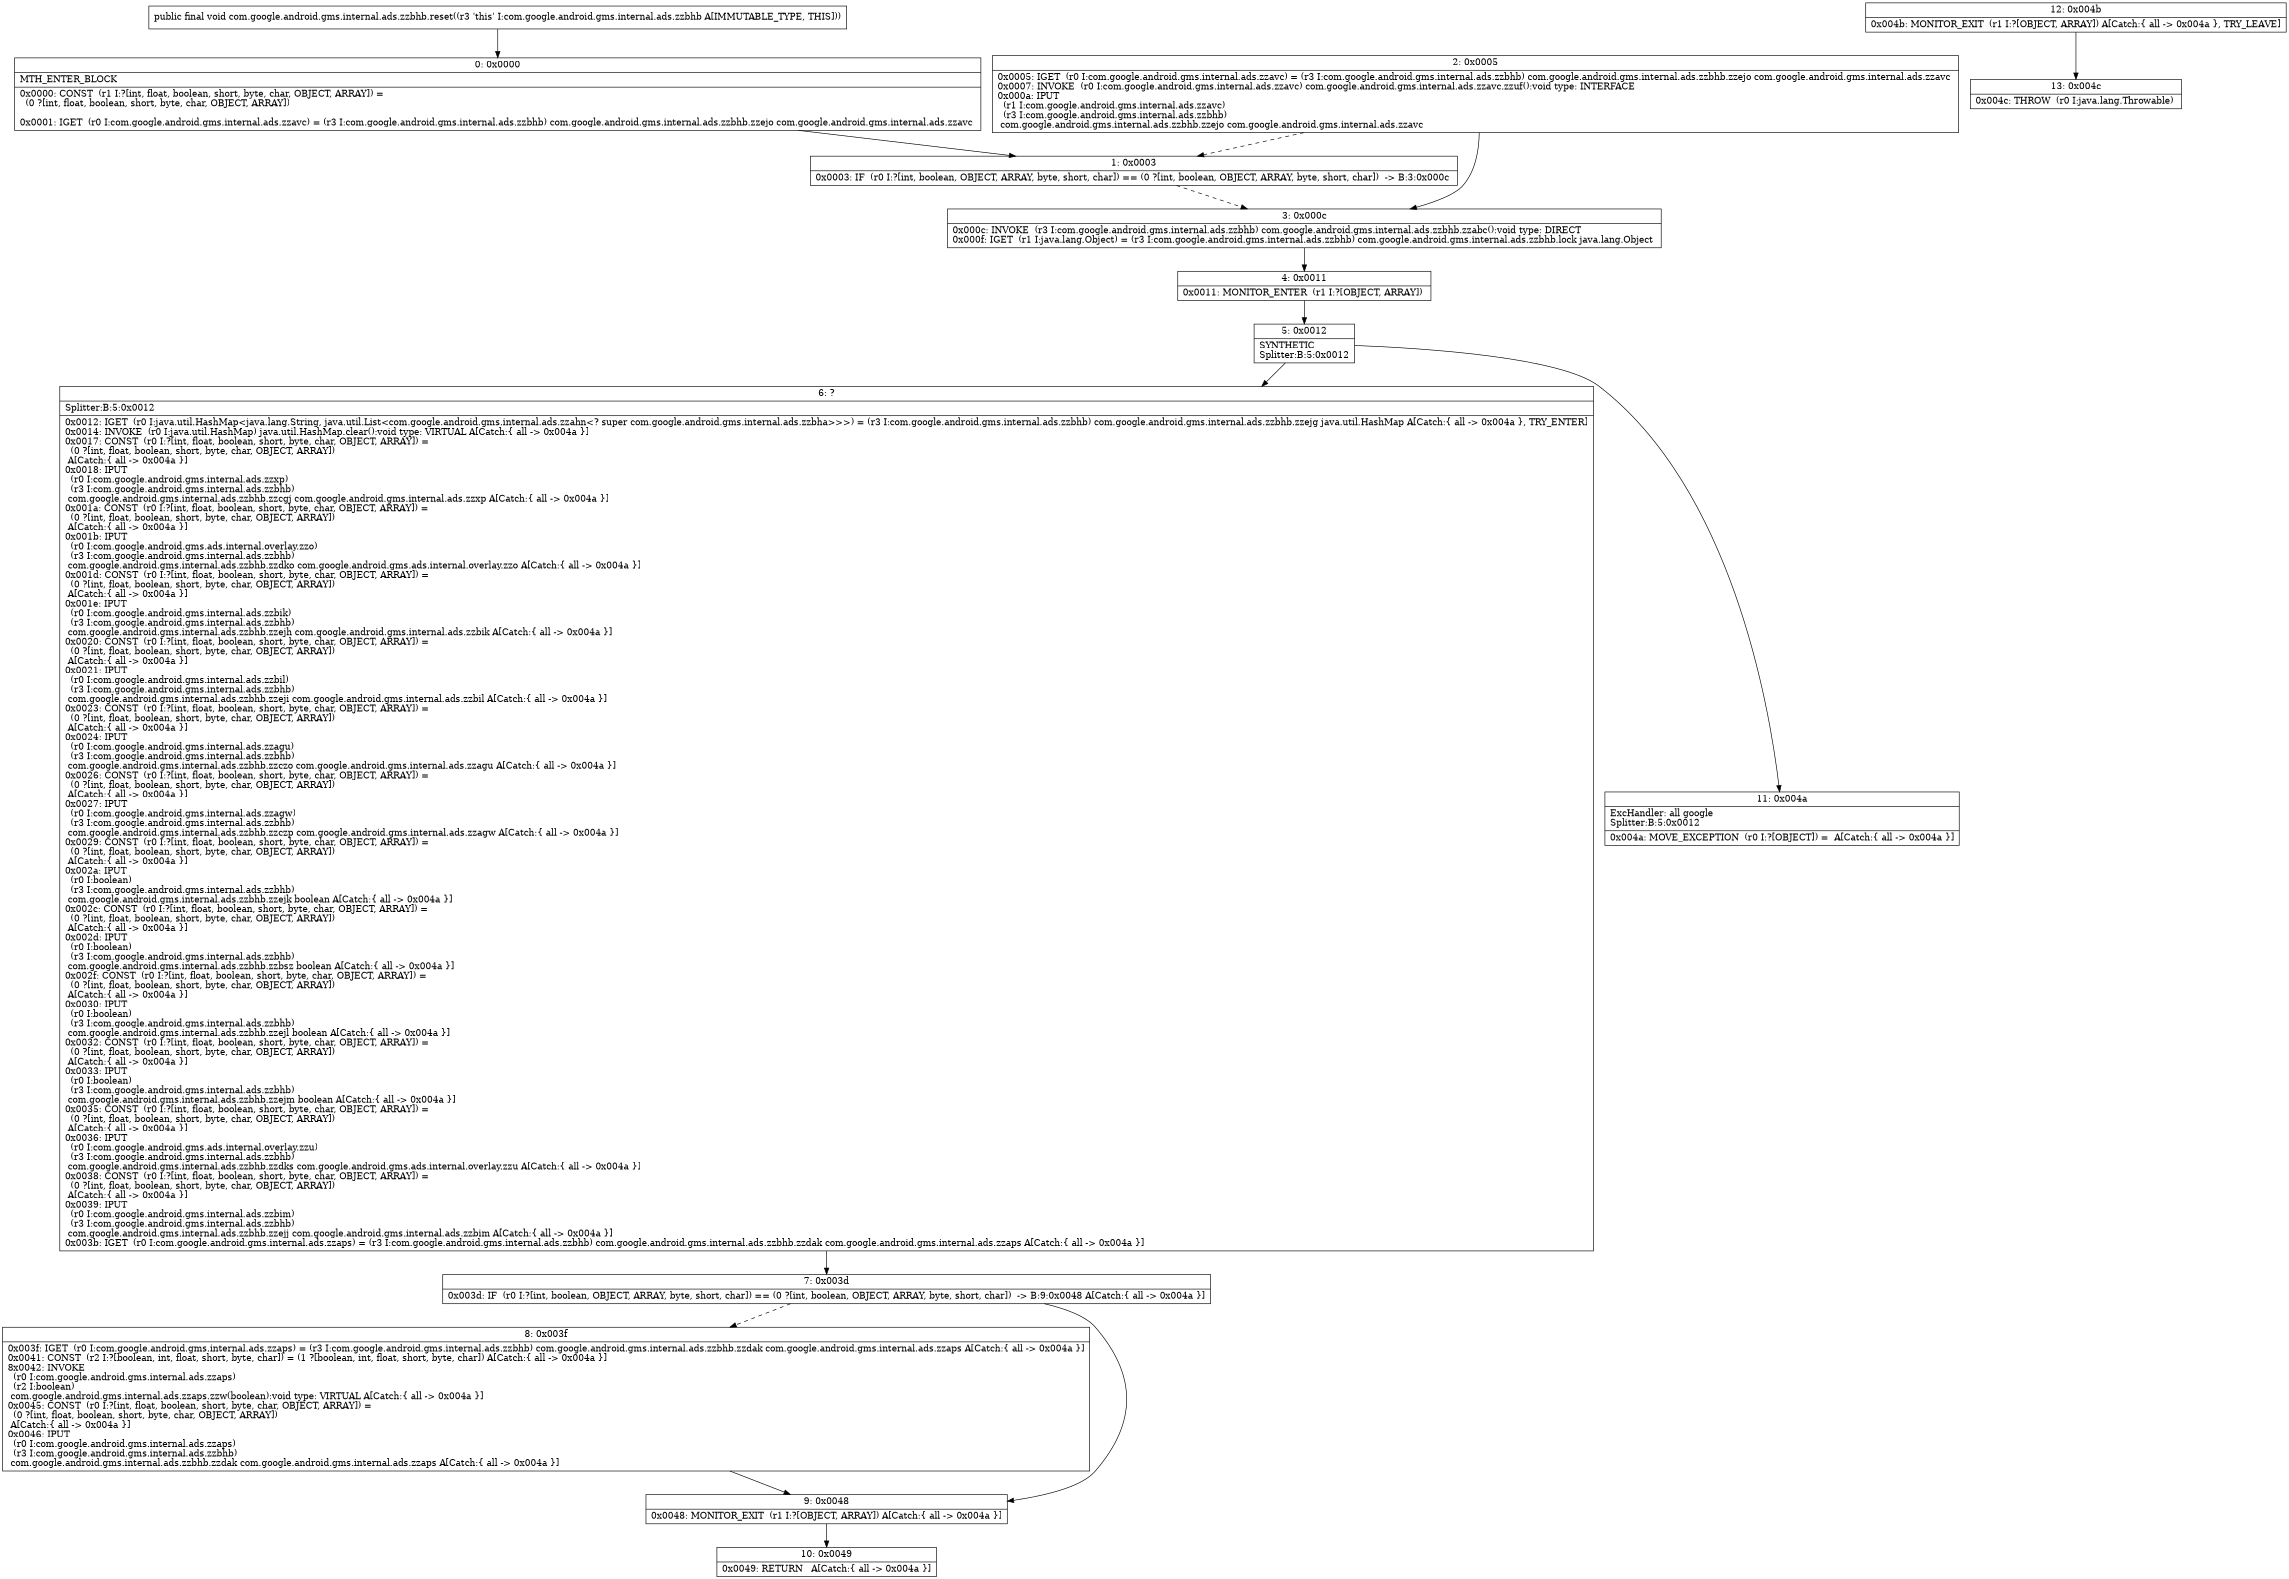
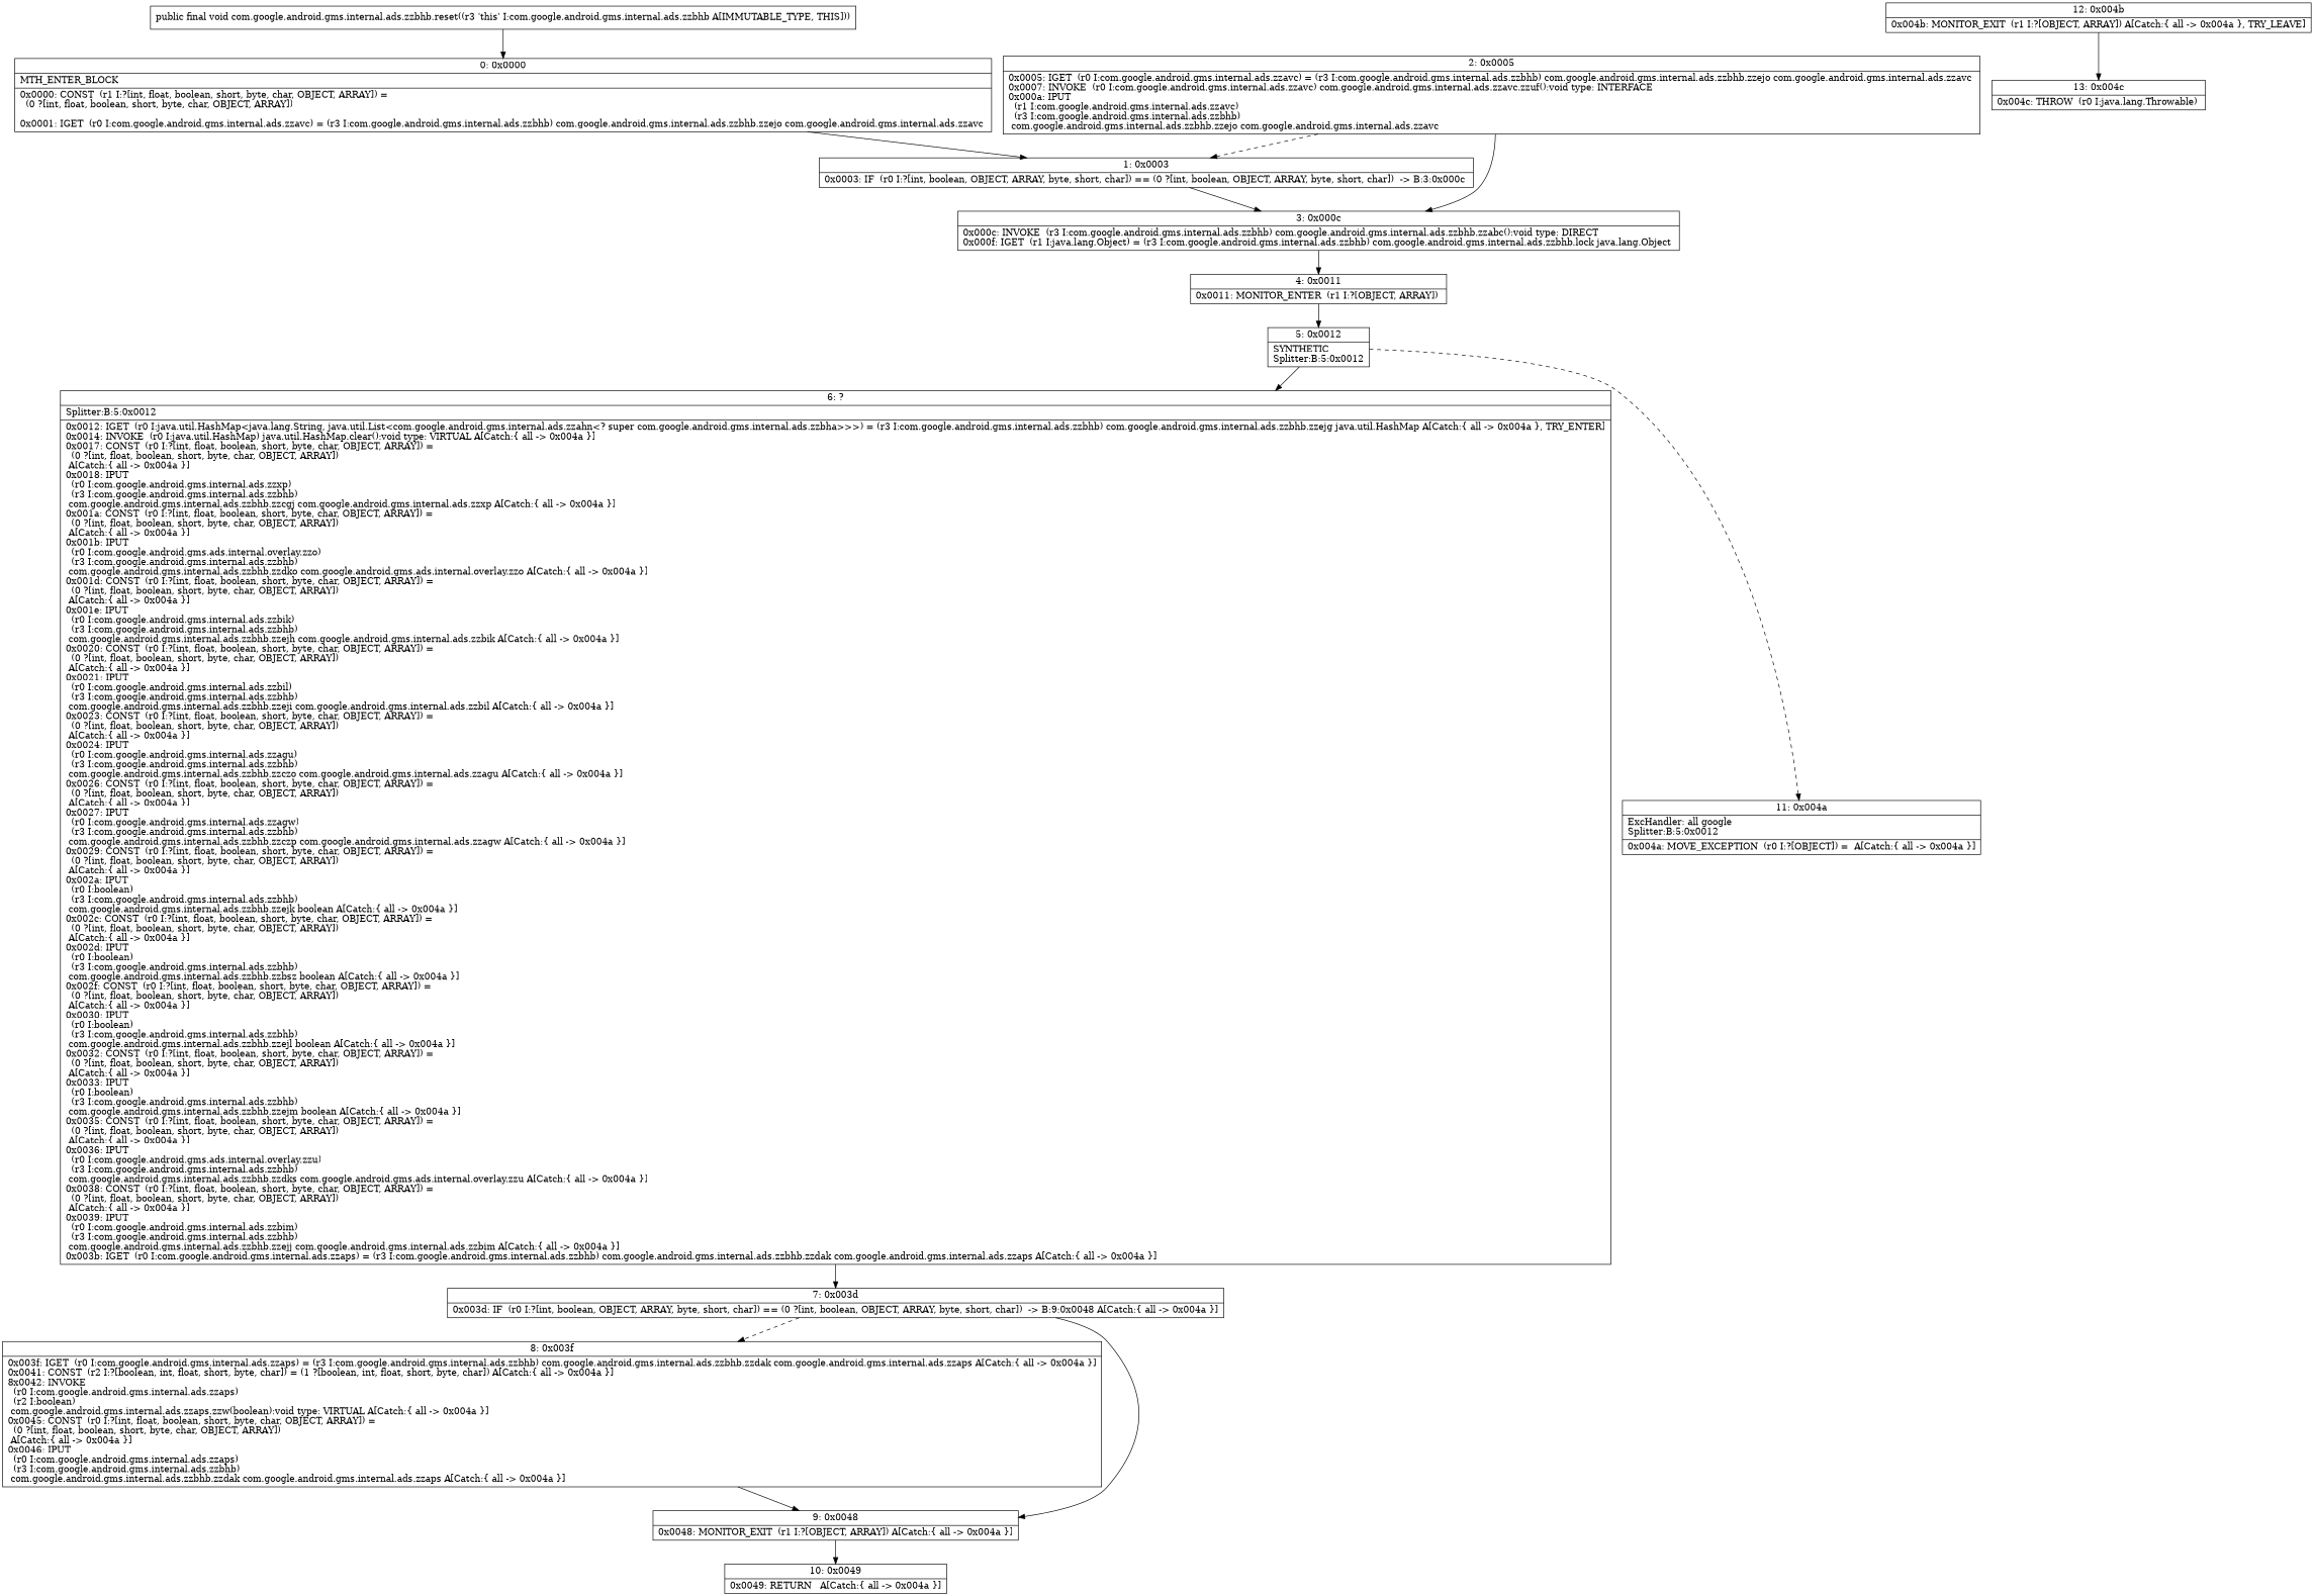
  digraph {
    node [shape=record]
    n1 [label="{0\:\ 0x0000|MTH_ENTER_BLOCK\l|0x0000: CONST  (r1 I:?[int, float, boolean, short, byte, char, OBJECT, ARRAY]) = \l  (0 ?[int, float, boolean, short, byte, char, OBJECT, ARRAY])\l \l0x0001: IGET  (r0 I:com.google.android.gms.internal.ads.zzavc) = (r3 I:com.google.android.gms.internal.ads.zzbhb) com.google.android.gms.internal.ads.zzbhb.zzejo com.google.android.gms.internal.ads.zzavc \l}"]
    n2 [label="{1\:\ 0x0003|0x0003: IF  (r0 I:?[int, boolean, OBJECT, ARRAY, byte, short, char]) == (0 ?[int, boolean, OBJECT, ARRAY, byte, short, char])  \-\> B:3:0x000c \l}"]
    n3 [label="{3\:\ 0x000c|0x000c: INVOKE  (r3 I:com.google.android.gms.internal.ads.zzbhb) com.google.android.gms.internal.ads.zzbhb.zzabc():void type: DIRECT \l0x000f: IGET  (r1 I:java.lang.Object) = (r3 I:com.google.android.gms.internal.ads.zzbhb) com.google.android.gms.internal.ads.zzbhb.lock java.lang.Object \l}"]
    n4 [label="{2\:\ 0x0005|0x0005: IGET  (r0 I:com.google.android.gms.internal.ads.zzavc) = (r3 I:com.google.android.gms.internal.ads.zzbhb) com.google.android.gms.internal.ads.zzbhb.zzejo com.google.android.gms.internal.ads.zzavc \l0x0007: INVOKE  (r0 I:com.google.android.gms.internal.ads.zzavc) com.google.android.gms.internal.ads.zzavc.zzuf():void type: INTERFACE \l0x000a: IPUT  \l  (r1 I:com.google.android.gms.internal.ads.zzavc)\l  (r3 I:com.google.android.gms.internal.ads.zzbhb)\l com.google.android.gms.internal.ads.zzbhb.zzejo com.google.android.gms.internal.ads.zzavc \l}"]
    n5 [label="{4\:\ 0x0011|0x0011: MONITOR_ENTER  (r1 I:?[OBJECT, ARRAY]) \l}"]
    n6 [label="{5\:\ 0x0012|SYNTHETIC\lSplitter:B:5:0x0012\l}"]
    n7 [label="{6\:\ ?|Splitter:B:5:0x0012\l|0x0012: IGET  (r0 I:java.util.HashMap\<java.lang.String, java.util.List\<com.google.android.gms.internal.ads.zzahn\<? super com.google.android.gms.internal.ads.zzbha\>\>\>) = (r3 I:com.google.android.gms.internal.ads.zzbhb) com.google.android.gms.internal.ads.zzbhb.zzejg java.util.HashMap A[Catch:\{ all \-\> 0x004a \}, TRY_ENTER]\l0x0014: INVOKE  (r0 I:java.util.HashMap) java.util.HashMap.clear():void type: VIRTUAL A[Catch:\{ all \-\> 0x004a \}]\l0x0017: CONST  (r0 I:?[int, float, boolean, short, byte, char, OBJECT, ARRAY]) = \l  (0 ?[int, float, boolean, short, byte, char, OBJECT, ARRAY])\l A[Catch:\{ all \-\> 0x004a \}]\l0x0018: IPUT  \l  (r0 I:com.google.android.gms.internal.ads.zzxp)\l  (r3 I:com.google.android.gms.internal.ads.zzbhb)\l com.google.android.gms.internal.ads.zzbhb.zzcgj com.google.android.gms.internal.ads.zzxp A[Catch:\{ all \-\> 0x004a \}]\l0x001a: CONST  (r0 I:?[int, float, boolean, short, byte, char, OBJECT, ARRAY]) = \l  (0 ?[int, float, boolean, short, byte, char, OBJECT, ARRAY])\l A[Catch:\{ all \-\> 0x004a \}]\l0x001b: IPUT  \l  (r0 I:com.google.android.gms.ads.internal.overlay.zzo)\l  (r3 I:com.google.android.gms.internal.ads.zzbhb)\l com.google.android.gms.internal.ads.zzbhb.zzdko com.google.android.gms.ads.internal.overlay.zzo A[Catch:\{ all \-\> 0x004a \}]\l0x001d: CONST  (r0 I:?[int, float, boolean, short, byte, char, OBJECT, ARRAY]) = \l  (0 ?[int, float, boolean, short, byte, char, OBJECT, ARRAY])\l A[Catch:\{ all \-\> 0x004a \}]\l0x001e: IPUT  \l  (r0 I:com.google.android.gms.internal.ads.zzbik)\l  (r3 I:com.google.android.gms.internal.ads.zzbhb)\l com.google.android.gms.internal.ads.zzbhb.zzejh com.google.android.gms.internal.ads.zzbik A[Catch:\{ all \-\> 0x004a \}]\l0x0020: CONST  (r0 I:?[int, float, boolean, short, byte, char, OBJECT, ARRAY]) = \l  (0 ?[int, float, boolean, short, byte, char, OBJECT, ARRAY])\l A[Catch:\{ all \-\> 0x004a \}]\l0x0021: IPUT  \l  (r0 I:com.google.android.gms.internal.ads.zzbil)\l  (r3 I:com.google.android.gms.internal.ads.zzbhb)\l com.google.android.gms.internal.ads.zzbhb.zzeji com.google.android.gms.internal.ads.zzbil A[Catch:\{ all \-\> 0x004a \}]\l0x0023: CONST  (r0 I:?[int, float, boolean, short, byte, char, OBJECT, ARRAY]) = \l  (0 ?[int, float, boolean, short, byte, char, OBJECT, ARRAY])\l A[Catch:\{ all \-\> 0x004a \}]\l0x0024: IPUT  \l  (r0 I:com.google.android.gms.internal.ads.zzagu)\l  (r3 I:com.google.android.gms.internal.ads.zzbhb)\l com.google.android.gms.internal.ads.zzbhb.zzczo com.google.android.gms.internal.ads.zzagu A[Catch:\{ all \-\> 0x004a \}]\l0x0026: CONST  (r0 I:?[int, float, boolean, short, byte, char, OBJECT, ARRAY]) = \l  (0 ?[int, float, boolean, short, byte, char, OBJECT, ARRAY])\l A[Catch:\{ all \-\> 0x004a \}]\l0x0027: IPUT  \l  (r0 I:com.google.android.gms.internal.ads.zzagw)\l  (r3 I:com.google.android.gms.internal.ads.zzbhb)\l com.google.android.gms.internal.ads.zzbhb.zzczp com.google.android.gms.internal.ads.zzagw A[Catch:\{ all \-\> 0x004a \}]\l0x0029: CONST  (r0 I:?[int, float, boolean, short, byte, char, OBJECT, ARRAY]) = \l  (0 ?[int, float, boolean, short, byte, char, OBJECT, ARRAY])\l A[Catch:\{ all \-\> 0x004a \}]\l0x002a: IPUT  \l  (r0 I:boolean)\l  (r3 I:com.google.android.gms.internal.ads.zzbhb)\l com.google.android.gms.internal.ads.zzbhb.zzejk boolean A[Catch:\{ all \-\> 0x004a \}]\l0x002c: CONST  (r0 I:?[int, float, boolean, short, byte, char, OBJECT, ARRAY]) = \l  (0 ?[int, float, boolean, short, byte, char, OBJECT, ARRAY])\l A[Catch:\{ all \-\> 0x004a \}]\l0x002d: IPUT  \l  (r0 I:boolean)\l  (r3 I:com.google.android.gms.internal.ads.zzbhb)\l com.google.android.gms.internal.ads.zzbhb.zzbsz boolean A[Catch:\{ all \-\> 0x004a \}]\l0x002f: CONST  (r0 I:?[int, float, boolean, short, byte, char, OBJECT, ARRAY]) = \l  (0 ?[int, float, boolean, short, byte, char, OBJECT, ARRAY])\l A[Catch:\{ all \-\> 0x004a \}]\l0x0030: IPUT  \l  (r0 I:boolean)\l  (r3 I:com.google.android.gms.internal.ads.zzbhb)\l com.google.android.gms.internal.ads.zzbhb.zzejl boolean A[Catch:\{ all \-\> 0x004a \}]\l0x0032: CONST  (r0 I:?[int, float, boolean, short, byte, char, OBJECT, ARRAY]) = \l  (0 ?[int, float, boolean, short, byte, char, OBJECT, ARRAY])\l A[Catch:\{ all \-\> 0x004a \}]\l0x0033: IPUT  \l  (r0 I:boolean)\l  (r3 I:com.google.android.gms.internal.ads.zzbhb)\l com.google.android.gms.internal.ads.zzbhb.zzejm boolean A[Catch:\{ all \-\> 0x004a \}]\l0x0035: CONST  (r0 I:?[int, float, boolean, short, byte, char, OBJECT, ARRAY]) = \l  (0 ?[int, float, boolean, short, byte, char, OBJECT, ARRAY])\l A[Catch:\{ all \-\> 0x004a \}]\l0x0036: IPUT  \l  (r0 I:com.google.android.gms.ads.internal.overlay.zzu)\l  (r3 I:com.google.android.gms.internal.ads.zzbhb)\l com.google.android.gms.internal.ads.zzbhb.zzdks com.google.android.gms.ads.internal.overlay.zzu A[Catch:\{ all \-\> 0x004a \}]\l0x0038: CONST  (r0 I:?[int, float, boolean, short, byte, char, OBJECT, ARRAY]) = \l  (0 ?[int, float, boolean, short, byte, char, OBJECT, ARRAY])\l A[Catch:\{ all \-\> 0x004a \}]\l0x0039: IPUT  \l  (r0 I:com.google.android.gms.internal.ads.zzbim)\l  (r3 I:com.google.android.gms.internal.ads.zzbhb)\l com.google.android.gms.internal.ads.zzbhb.zzejj com.google.android.gms.internal.ads.zzbim A[Catch:\{ all \-\> 0x004a \}]\l0x003b: IGET  (r0 I:com.google.android.gms.internal.ads.zzaps) = (r3 I:com.google.android.gms.internal.ads.zzbhb) com.google.android.gms.internal.ads.zzbhb.zzdak com.google.android.gms.internal.ads.zzaps A[Catch:\{ all \-\> 0x004a \}]\l}"]
    n8 [label="{11\:\ 0x004a|ExcHandler: all google\lSplitter:B:5:0x0012\l|0x004a: MOVE_EXCEPTION  (r0 I:?[OBJECT]) =  A[Catch:\{ all \-\> 0x004a \}]\l}"]
    n9 [label="{7\:\ 0x003d|0x003d: IF  (r0 I:?[int, boolean, OBJECT, ARRAY, byte, short, char]) == (0 ?[int, boolean, OBJECT, ARRAY, byte, short, char])  \-\> B:9:0x0048 A[Catch:\{ all \-\> 0x004a \}]\l}"]
    n10 [label="{8\:\ 0x003f|0x003f: IGET  (r0 I:com.google.android.gms.internal.ads.zzaps) = (r3 I:com.google.android.gms.internal.ads.zzbhb) com.google.android.gms.internal.ads.zzbhb.zzdak com.google.android.gms.internal.ads.zzaps A[Catch:\{ all \-\> 0x004a \}]\l0x0041: CONST  (r2 I:?[boolean, int, float, short, byte, char]) = (1 ?[boolean, int, float, short, byte, char]) A[Catch:\{ all \-\> 0x004a \}]\l8x0042: INVOKE  \l  (r0 I:com.google.android.gms.internal.ads.zzaps)\l  (r2 I:boolean)\l com.google.android.gms.internal.ads.zzaps.zzw(boolean):void type: VIRTUAL A[Catch:\{ all \-\> 0x004a \}]\l0x0045: CONST  (r0 I:?[int, float, boolean, short, byte, char, OBJECT, ARRAY]) = \l  (0 ?[int, float, boolean, short, byte, char, OBJECT, ARRAY])\l A[Catch:\{ all \-\> 0x004a \}]\l0x0046: IPUT  \l  (r0 I:com.google.android.gms.internal.ads.zzaps)\l  (r3 I:com.google.android.gms.internal.ads.zzbhb)\l com.google.android.gms.internal.ads.zzbhb.zzdak com.google.android.gms.internal.ads.zzaps A[Catch:\{ all \-\> 0x004a \}]\l}"]
    n11 [label="{9\:\ 0x0048|0x0048: MONITOR_EXIT  (r1 I:?[OBJECT, ARRAY]) A[Catch:\{ all \-\> 0x004a \}]\l}"]
    n12 [label="{10\:\ 0x0049|0x0049: RETURN   A[Catch:\{ all \-\> 0x004a \}]\l}"]
    n13 [label="{12\:\ 0x004b|0x004b: MONITOR_EXIT  (r1 I:?[OBJECT, ARRAY]) A[Catch:\{ all \-\> 0x004a \}, TRY_LEAVE]\l}"]
    n14 [label="{13\:\ 0x004c|0x004c: THROW  (r0 I:java.lang.Throwable) \l}"]
    n15 [label="{public final void com.google.android.gms.internal.ads.zzbhb.reset((r3 'this' I:com.google.android.gms.internal.ads.zzbhb A[IMMUTABLE_TYPE, THIS])) }"]
    n1 -> n2
-   n2 -> n3 [style=dashed]
+   n2 -> n3
    n3 -> n5
    n4 -> n2 [style=dashed]
    n4 -> n3
    n5 -> n6
    n6 -> n7
-   n6 -> n8
+   n6 -> n8 [style=dashed]
    n7 -> n9
    n9 -> n10 [style=dashed]
    n9 -> n11
    n10 -> n11
    n11 -> n12
    n13 -> n14
    n15 -> n1
  }
